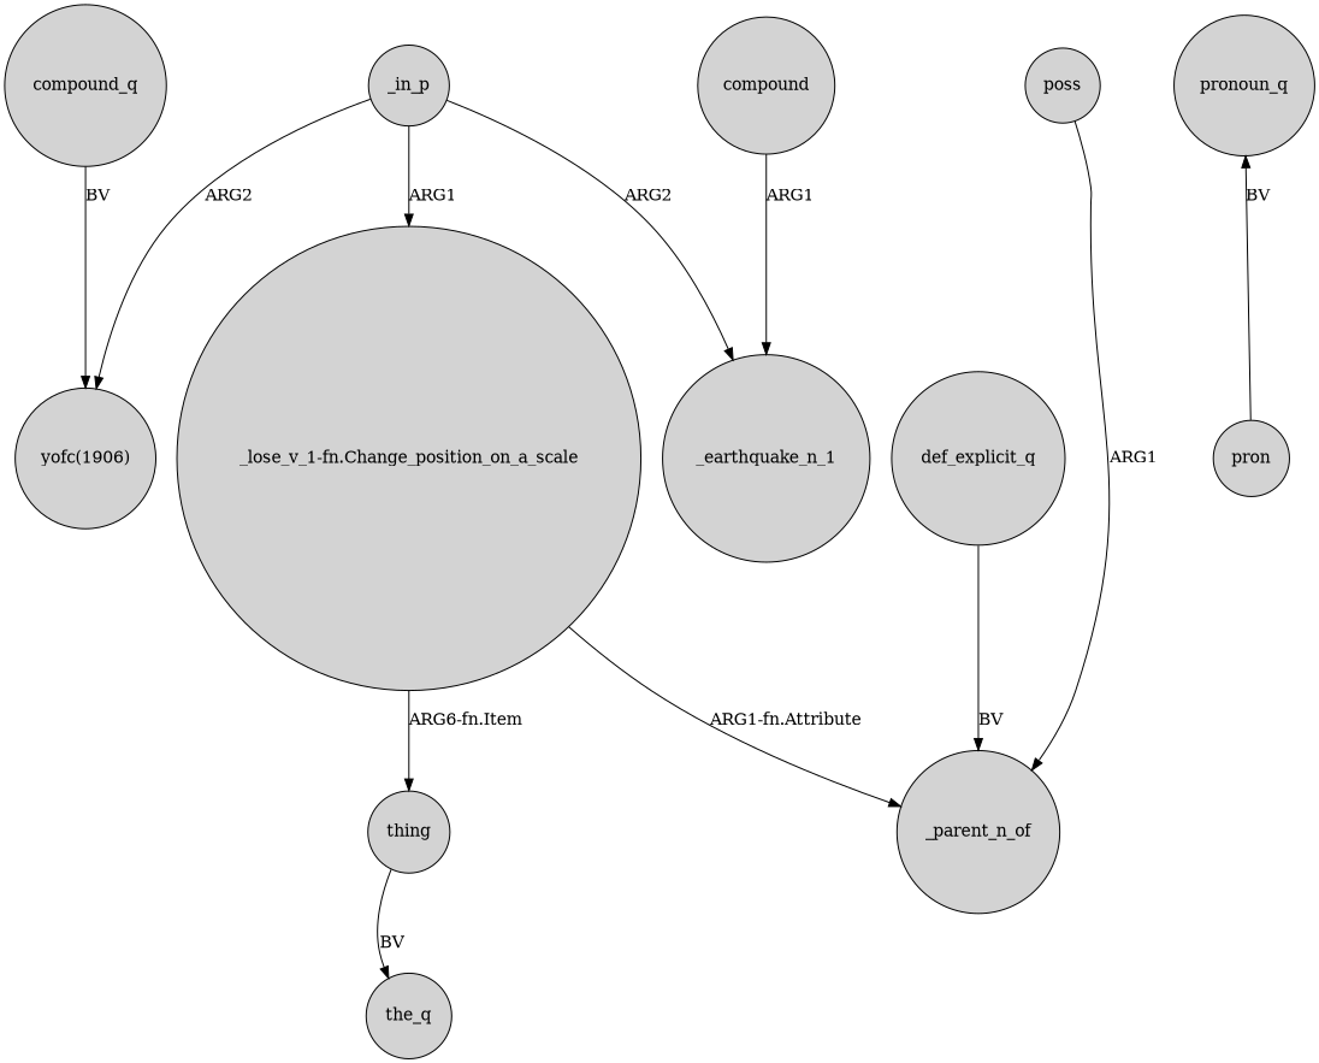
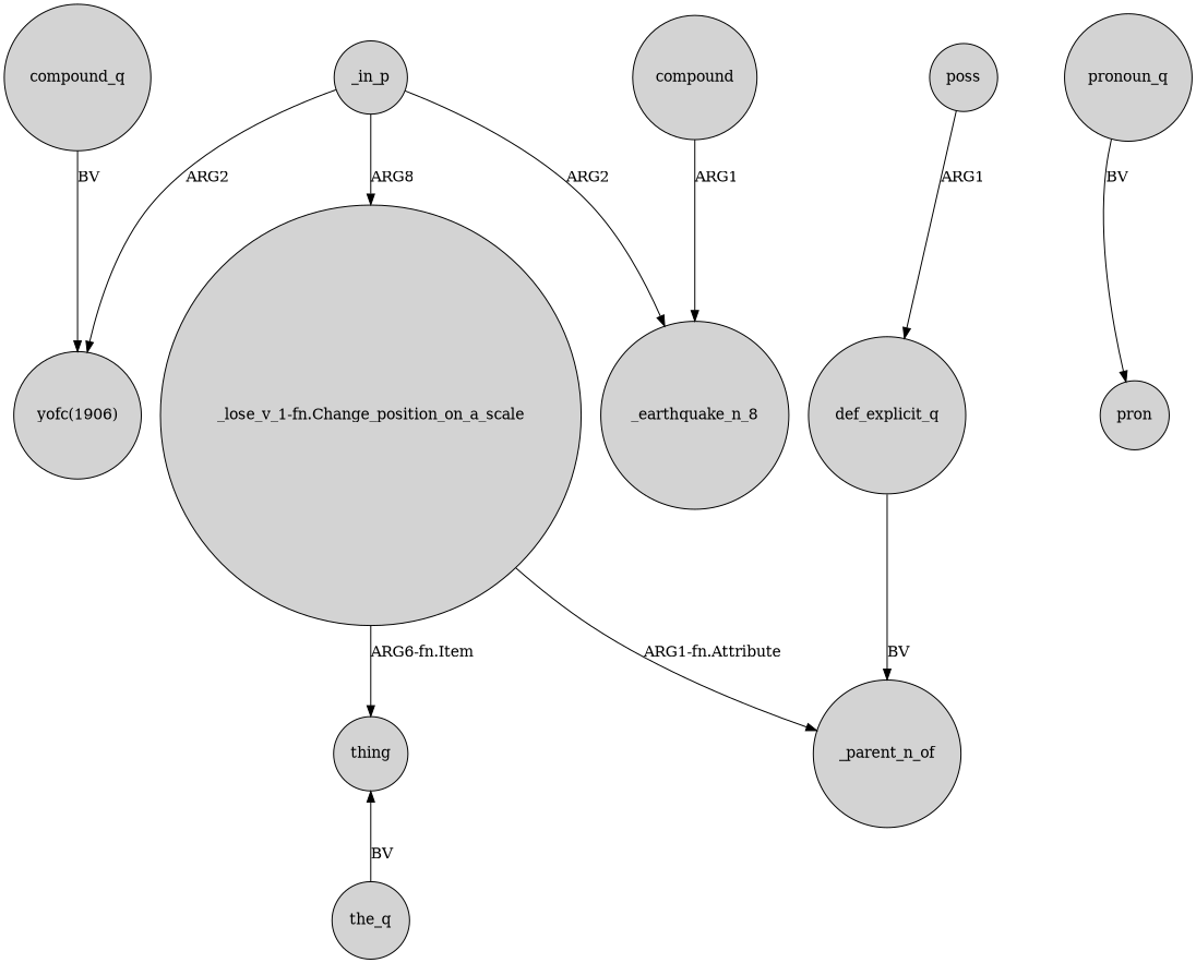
  digraph {
    node [shape=circle style=filled]
    _in_p
-   _earthquake_n_1
+   _earthquake_n_1 [label=_earthquake_n_8]
    "_lose_v_1-fn.Change_position_on_a_scale"
    "yofc(1906)"
    _parent_n_of
    thing
    n7 [label=compound_q]
    poss
    def_explicit_q
    pronoun_q
    pron
    n12 [label=the_q]
    compound
    _in_p -> _earthquake_n_1 [label=ARG2]
-   _in_p -> "_lose_v_1-fn.Change_position_on_a_scale" [label=ARG1]
+   _in_p -> "_lose_v_1-fn.Change_position_on_a_scale" [label=ARG8]
    _in_p -> "yofc(1906)" [label=ARG2]
    "_lose_v_1-fn.Change_position_on_a_scale" -> _parent_n_of [label="ARG1-fn.Attribute"]
    "_lose_v_1-fn.Change_position_on_a_scale" -> thing [label="ARG6-fn.Item"]
    n7 -> "yofc(1906)" [label=BV]
-   poss -> _parent_n_of [label=ARG1]
+   poss -> def_explicit_q [label=ARG1]
    def_explicit_q -> _parent_n_of [label=BV]
-   pron -> pronoun_q [label=BV]
-   thing -> n12 [label=BV]
+   pronoun_q -> pron [label=BV]
+   n12 -> thing [label=BV]
    compound -> _earthquake_n_1 [label=ARG1]
  }
